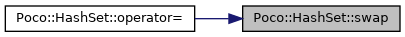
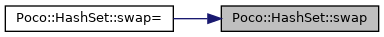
  digraph {
    rankdir=RL
    node [color=black fontname=Helvetica fontsize=10 shape=record style=filled]
    n1 [fillcolor=grey75 fontcolor=black height=0.2 label="Poco::HashSet::swap" width=0.4]
-   n2 [fillcolor=white height=0.2 label="Poco::HashSet::operator=" width=0.4]
+   n2 [fillcolor=white height=0.2 label="Poco::HashSet::swap=" width=0.4]
    n1 -> n2 [color=midnightblue dir=back fontname=Helvetica fontsize=10 labelfontname=Helvetica labelfontsize=10 style=solid]
  }
